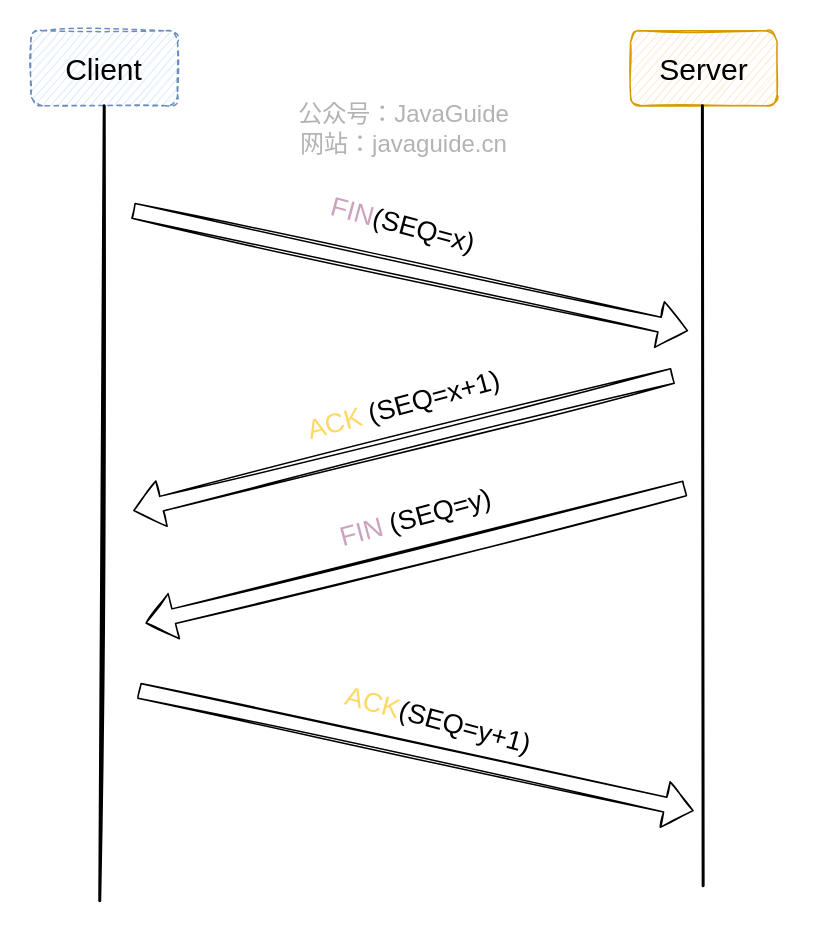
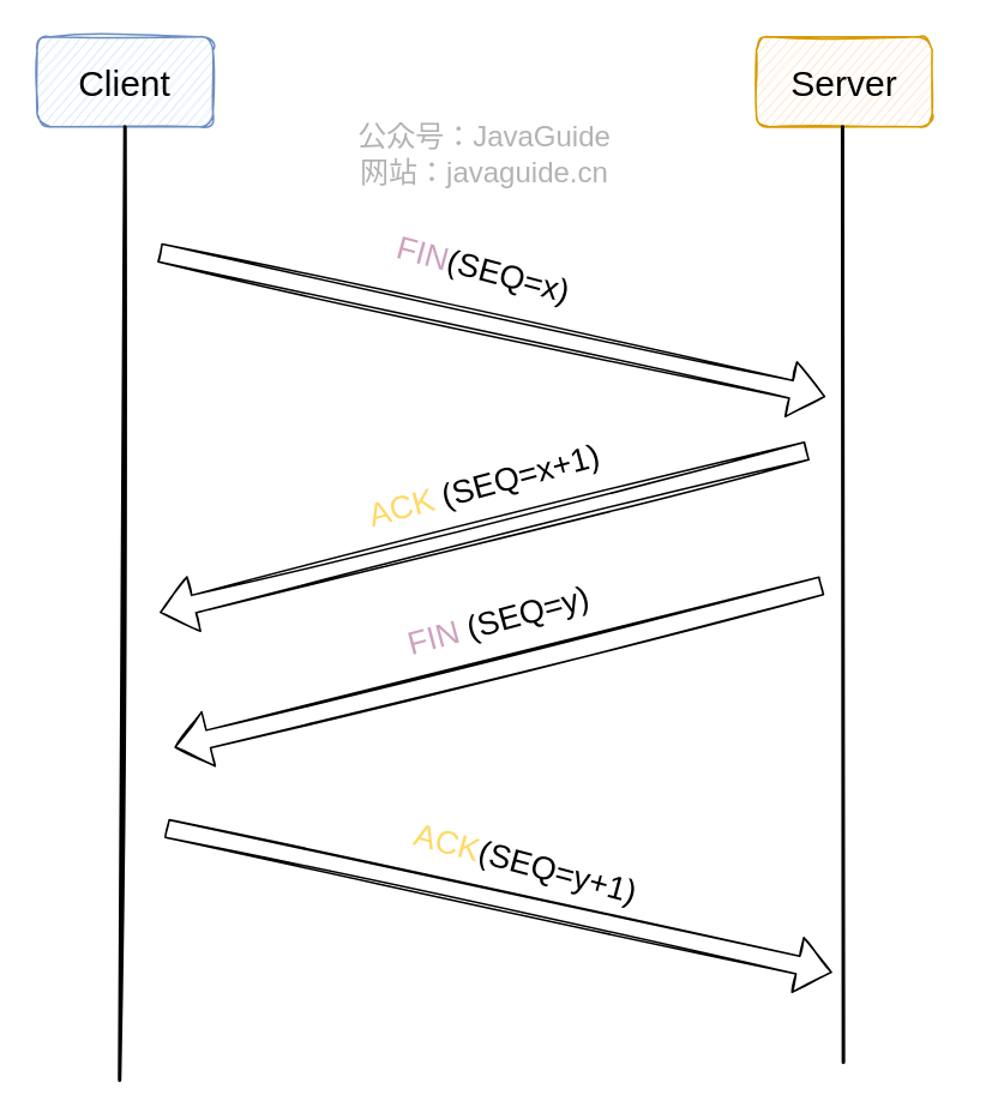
  <mxCell id="0" />
  <mxCell id="1" parent="0" />
- <mxCell id="2" value="Client" style="rounded=1;whiteSpace=wrap;html=1;fillColor=#dae8fc;strokeColor=#6c8ebf;comic=1;shadow=0;strokeWidth=1;fontSize=20;sketch=1;dashed=1;" parent="1" vertex="1"><mxGeometry x="20.11" y="20" width="97.74" height="50" as="geometry" /></mxCell>
+ <mxCell id="2" value="Client" style="rounded=1;whiteSpace=wrap;html=1;fillColor=#dae8fc;strokeColor=#6c8ebf;comic=1;shadow=0;strokeWidth=1;fontSize=20;sketch=1;" parent="1" vertex="1"><mxGeometry x="20.11" y="20" width="97.74" height="50" as="geometry" /></mxCell>
  <mxCell id="3" value="Server" style="rounded=1;whiteSpace=wrap;html=1;fillColor=#ffe6cc;strokeColor=#d79b00;comic=1;shadow=0;strokeWidth=1;fontSize=20;sketch=1;" parent="1" vertex="1"><mxGeometry x="419.87" y="20" width="97.74" height="50" as="geometry" /></mxCell>
  <mxCell id="4" value="" style="endArrow=none;html=1;fontSize=22;entryX=0.5;entryY=1;entryDx=0;entryDy=0;strokeWidth=2;shadow=0;sketch=1;" parent="1" target="2" edge="1"><mxGeometry width="50" height="50" relative="1" as="geometry"><mxPoint x="66" y="600" as="sourcePoint" /><mxPoint x="118.262" y="110" as="targetPoint" /></mxGeometry></mxCell>
  <mxCell id="5" value="" style="endArrow=none;html=1;fontSize=22;entryX=0.5;entryY=1;entryDx=0;entryDy=0;strokeWidth=2;shadow=0;sketch=1;" parent="1" edge="1"><mxGeometry width="50" height="50" relative="1" as="geometry"><mxPoint x="468.262" y="590" as="sourcePoint" /><mxPoint x="467.762" y="70" as="targetPoint" /></mxGeometry></mxCell>
  <mxCell id="6" value="" style="endArrow=classic;html=1;strokeWidth=1;fontSize=19;shape=flexArrow;shadow=0;sketch=1;" parent="1" edge="1"><mxGeometry width="50" height="50" relative="1" as="geometry"><mxPoint x="88" y="140" as="sourcePoint" /><mxPoint x="458.262" y="220" as="targetPoint" /></mxGeometry></mxCell>
  <mxCell id="7" value="" style="endArrow=classic;html=1;strokeWidth=1;fontSize=19;shape=flexArrow;shadow=0;sketch=1;" parent="1" edge="1"><mxGeometry width="50" height="50" relative="1" as="geometry"><mxPoint x="448.262" y="250" as="sourcePoint" /><mxPoint x="88.262" y="340" as="targetPoint" /></mxGeometry></mxCell>
  <mxCell id="8" value="" style="endArrow=classic;html=1;strokeWidth=1;fontSize=19;shape=flexArrow;shadow=0;sketch=1;" parent="1" edge="1"><mxGeometry width="50" height="50" relative="1" as="geometry"><mxPoint x="92.012" y="460" as="sourcePoint" /><mxPoint x="462.012" y="540" as="targetPoint" /></mxGeometry></mxCell>
  <mxCell id="9" value="&lt;font color=&quot;#cda2be&quot; style=&quot;font-size: 18px;&quot;&gt;FIN&lt;/font&gt;(SEQ=x)" style="text;html=1;strokeColor=none;fillColor=none;align=center;verticalAlign=middle;whiteSpace=wrap;rounded=0;shadow=0;comic=1;fontSize=18;rotation=15;sketch=1;" parent="1" vertex="1"><mxGeometry x="138.262" y="140" width="261.2" height="20" as="geometry" /></mxCell>
  <mxCell id="10" value="&lt;font color=&quot;#ffd966&quot; style=&quot;font-size: 18px;&quot;&gt;ACK&lt;/font&gt; (SEQ=x+1)" style="text;html=1;strokeColor=none;fillColor=none;align=center;verticalAlign=middle;whiteSpace=wrap;rounded=0;shadow=0;comic=1;fontSize=18;rotation=-15;sketch=1;" parent="1" vertex="1"><mxGeometry x="20.112" y="260" width="497.5" height="20" as="geometry" /></mxCell>
  <mxCell id="11" value="&lt;font color=&quot;#ffd966&quot; style=&quot;font-size: 18px;&quot;&gt;ACK&lt;/font&gt;(SEQ=y+1)" style="text;html=1;strokeColor=none;fillColor=none;align=center;verticalAlign=middle;whiteSpace=wrap;rounded=0;shadow=0;comic=1;fontSize=18;rotation=15;sketch=1;" parent="1" vertex="1"><mxGeometry x="272.012" y="470" width="40" height="20" as="geometry" /></mxCell>
  <mxCell id="12" value="" style="endArrow=classic;html=1;strokeWidth=1;fontSize=19;shape=flexArrow;shadow=0;sketch=1;" parent="1" edge="1"><mxGeometry width="50" height="50" relative="1" as="geometry"><mxPoint x="456.412" y="325" as="sourcePoint" /><mxPoint x="96.412" y="415" as="targetPoint" /></mxGeometry></mxCell>
  <mxCell id="13" value="&lt;span style=&quot;color: rgb(205, 162, 190); font-size: 18px;&quot;&gt;FIN&lt;/span&gt;&amp;nbsp;(SEQ=y)" style="text;html=1;strokeColor=none;fillColor=none;align=center;verticalAlign=middle;whiteSpace=wrap;rounded=0;shadow=0;comic=1;fontSize=18;rotation=-15;sketch=1;" parent="1" vertex="1"><mxGeometry x="28.262" y="335" width="497.5" height="20" as="geometry" /></mxCell>
  <mxCell id="14" value="公众号：JavaGuide&lt;br style=&quot;font-size: 16px&quot;&gt;网站：javaguide.cn" style="text;html=1;strokeColor=none;fillColor=none;align=center;verticalAlign=middle;whiteSpace=wrap;rounded=0;labelBackgroundColor=none;fontSize=16;fontColor=#B3B3B3;rotation=0;sketch=1;shadow=0;" parent="1" vertex="1"><mxGeometry x="183.86" y="80" width="170" height="10" as="geometry" /></mxCell>
